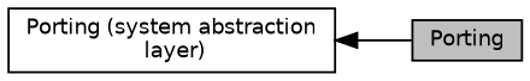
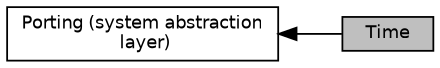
  digraph {
    rankdir=LR
    node [color=black fontname=Helvetica fontsize=10 shape=box style=filled]
    n1 [fillcolor=white height=0.2 label="Porting (system abstraction\l layer)" width=0.4]
-   n2 [fillcolor=grey75 fontcolor=black height=0.2 label=Porting width=0.4]
+   n2 [fillcolor=grey75 fontcolor=black height=0.2 label=Time width=0.4]
    n1 -> n2 [dir=back fontname=Helvetica fontsize=10 labelfontname=Helvetica labelfontsize=10 shape=plaintext style=solid]
  }
